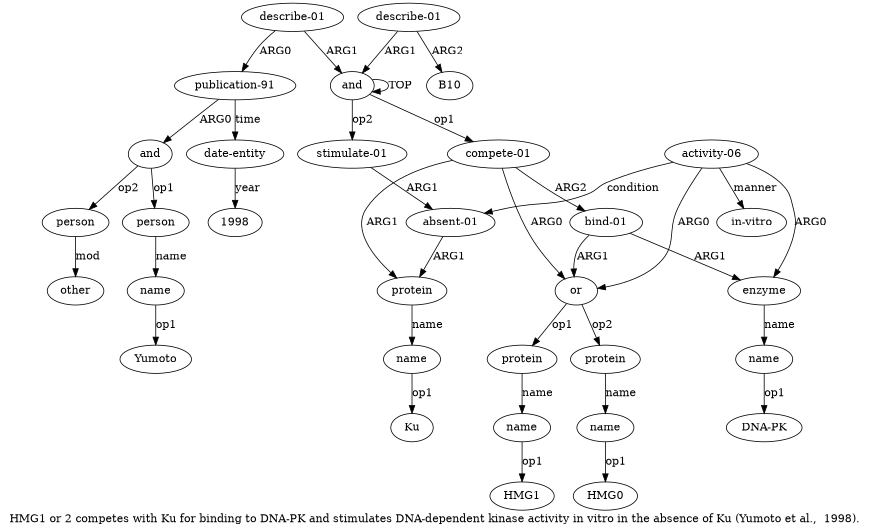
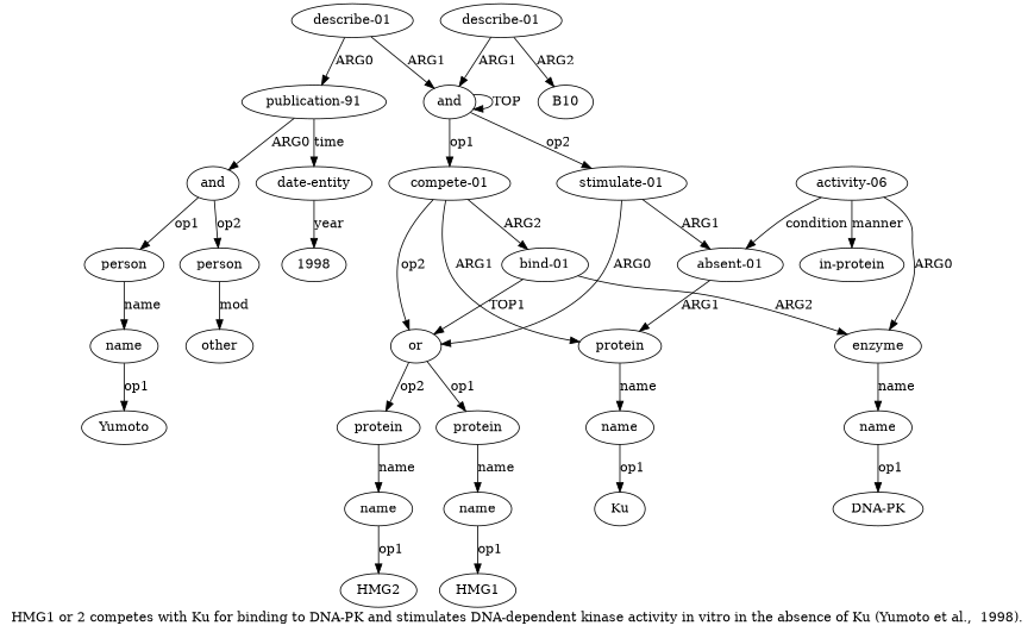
  digraph {
    label="HMG1 or 2 competes with Ku for binding to DNA-PK and stimulates DNA-dependent kinase activity in vitro in the absence of Ku (Yumoto et al.,  1998)."
    node [color=black gold_ind=-1 gold_label=name test_ind=-1 test_label=name]
    edge [color=black gold_label=op1 test_label=op1]
    n1 [gold_ind=20 label=name test_ind=20]
    n2 [gold_label=Yumoto label=Yumoto test_label=Yumoto]
    n3 [gold_ind=21 gold_label=person label=person test_ind=21 test_label=person]
    n4 [gold_ind=22 gold_label=other label=other test_ind=22 test_label=other]
    n5 [gold_ind=23 gold_label="date-entity" label="date-entity" test_ind=23 test_label="date-entity"]
    n6 [gold_label=1998 label=1998 test_label=1998]
    n7 [gold_ind=24 gold_label="describe-01" label="describe-01" test_ind=24 test_label="describe-01"]
    n8 [gold_ind=25 gold_label=B10 label=B10 test_ind=25 test_label=B10]
    n9 [gold_ind=0 gold_label=and label=and test_ind=0 test_label=and]
    n10 [gold_ind=10 gold_label="stimulate-01" label="stimulate-01" test_ind=10 test_label="stimulate-01"]
    n11 [gold_ind=1 gold_label="compete-01" label="compete-01" test_ind=1 test_label="compete-01"]
    n12 [gold_ind=15 gold_label="absent-01" label="absent-01" test_ind=15 test_label="absent-01"]
    n13 [gold_ind=2 gold_label=or label=or test_ind=2 test_label=or]
    n14 [gold_ind=7 gold_label=protein label=protein test_ind=7 test_label=protein]
    n15 [gold_ind=9 gold_label="bind-01" label="bind-01" test_ind=9 test_label="bind-01"]
-   n16 [gold_label=HMG2 label=HMG0 test_label=HMG2]
+   n16 [gold_label=HMG2 label=HMG2 test_label=HMG2]
    n17 [gold_ind=8 label=name test_ind=8]
    n18 [gold_label=Ku label=Ku test_label=Ku]
-   n19 [gold_ind=14 gold_label="in-vitro" label="in-vitro" test_ind=14 test_label="in-vitro"]
+   n19 [gold_ind=14 gold_label="in-vitro" label="in-protein" test_ind=14 test_label="in-vitro"]
    n20 [gold_ind=17 gold_label="publication-91" label="publication-91" test_ind=17 test_label="publication-91"]
    n21 [gold_ind=18 gold_label=and label=and test_ind=18 test_label=and]
    n22 [gold_ind=19 gold_label=person label=person test_ind=19 test_label=person]
    n23 [gold_ind=16 gold_label="describe-01" label="describe-01" test_ind=16 test_label="describe-01"]
    n24 [gold_ind=11 gold_label="activity-06" label="activity-06" test_ind=11 test_label="activity-06"]
    n25 [gold_ind=12 gold_label=enzyme label=enzyme test_ind=12 test_label=enzyme]
    n26 [gold_ind=13 label=name test_ind=13]
    n27 [gold_label="DNA-PK" label="DNA-PK" test_label="DNA-PK"]
    n28 [gold_ind=3 gold_label=protein label=protein test_ind=3 test_label=protein]
    n29 [gold_ind=5 gold_label=protein label=protein test_ind=5 test_label=protein]
    n30 [gold_ind=4 label=name test_ind=4]
    n31 [gold_ind=6 label=name test_ind=6]
    n32 [gold_label=HMG1 label=HMG1 test_label=HMG1]
    n1 -> n2 [label=op1]
    n3 -> n4 [gold_label=mod label=mod test_label=mod]
    n5 -> n6 [gold_label=year label=year test_label=year]
    n7 -> n8 [gold_label=ARG2 label=ARG2 test_label=ARG2]
    n7 -> n9 [gold_label=ARG1 label=ARG1 test_label=ARG1]
    n9 -> n9 [gold_label=TOP label=TOP test_label=TOP]
    n9 -> n10 [gold_label=op2 label=op2 test_label=op2]
    n9 -> n11 [label=op1]
    n10 -> n12 [gold_label=ARG1 label=ARG1 test_label=ARG1]
-   n24 -> n13 [gold_label=ARG0 label=ARG0 test_label=ARG0]
-   n11 -> n13 [gold_label=ARG0 label=ARG0 test_label=ARG0]
+   n10 -> n13 [gold_label=ARG0 label=ARG0 test_label=ARG0]
+   n11 -> n13 [gold_label=ARG0 label=op2 test_label=ARG0]
    n11 -> n14 [gold_label=ARG1 label=ARG1 test_label=ARG1]
    n11 -> n15 [gold_label=ARG2 label=ARG2 test_label=ARG2]
    n12 -> n14 [gold_label=ARG1 label=ARG1 test_label=ARG1]
    n13 -> n28 [label=op1]
    n13 -> n29 [gold_label=op2 label=op2 test_label=op2]
    n14 -> n17 [gold_label=name label=name test_label=name]
-   n15 -> n13 [gold_label=ARG1 label=ARG1 test_label=ARG1]
-   n15 -> n25 [gold_label=ARG2 label=ARG1 test_label=ARG2]
+   n15 -> n13 [gold_label=ARG1 label=TOP1 test_label=ARG1]
+   n15 -> n25 [gold_label=ARG2 label=ARG2 test_label=ARG2]
    n17 -> n18 [label=op1]
    n20 -> n5 [gold_label=time label=time test_label=time]
    n20 -> n21 [gold_label=ARG0 label=ARG0 test_label=ARG0]
    n21 -> n3 [gold_label=op2 label=op2 test_label=op2]
    n21 -> n22 [label=op1]
    n22 -> n1 [gold_label=name label=name test_label=name]
    n23 -> n9 [gold_label=ARG1 label=ARG1 test_label=ARG1]
    n23 -> n20 [gold_label=ARG0 label=ARG0 test_label=ARG0]
    n24 -> n12 [gold_label=condition label=condition test_label=condition]
    n24 -> n19 [gold_label=manner label=manner test_label=manner]
    n24 -> n25 [gold_label=ARG0 label=ARG0 test_label=ARG0]
    n25 -> n26 [gold_label=name label=name test_label=name]
    n26 -> n27 [label=op1]
    n28 -> n30 [gold_label=name label=name test_label=name]
    n29 -> n31 [gold_label=name label=name test_label=name]
    n30 -> n32 [label=op1]
    n31 -> n16 [label=op1]
  }
